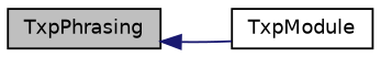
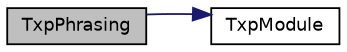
  digraph {
    rankdir=LR
    node [color=black fontname=Helvetica fontsize=10 shape=record style=filled]
    n1 [fillcolor=grey75 fontcolor=black height=0.2 label=TxpPhrasing width=0.4]
    n2 [fillcolor=white height=0.2 label=TxpModule width=0.4]
-   n1 -> n2 [color=midnightblue dir=back fontname=Helvetica fontsize=10 labelfontname=Helvetica labelfontsize=10 style=solid]
+   n2 -> n1 [color=midnightblue dir=back fontname=Helvetica fontsize=10 labelfontname=Helvetica labelfontsize=10 style=solid]
  }
